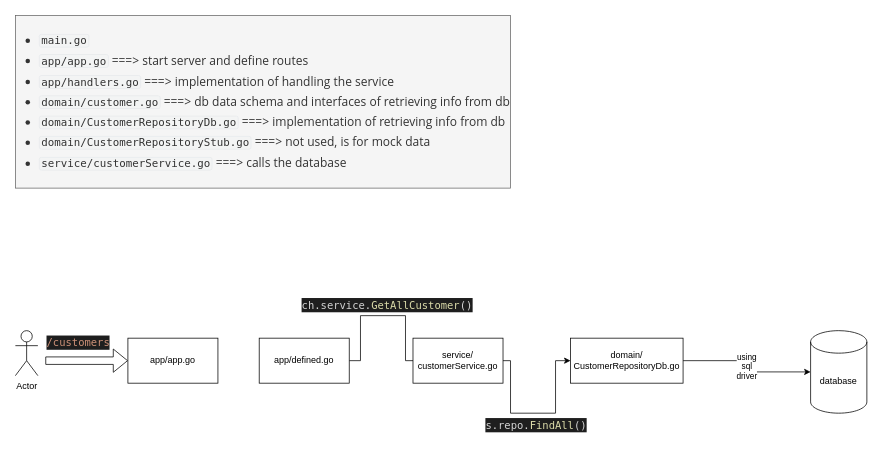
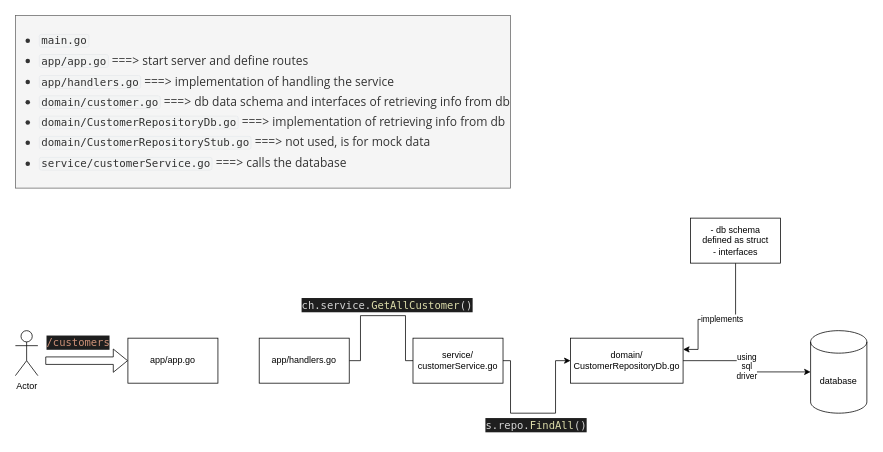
  <mxCell id="0" />
  <mxCell id="1" parent="0" />
  <mxCell id="2" value="" style="shape=flexArrow;endArrow=classic;html=1;rounded=0;" parent="1" edge="1"><mxGeometry width="50" height="50" relative="1" as="geometry"><mxPoint x="60" y="480" as="sourcePoint" /><mxPoint x="170" y="480" as="targetPoint" /></mxGeometry></mxCell>
  <mxCell id="3" value="&lt;meta charset=&quot;utf-8&quot;&gt;&lt;div style=&quot;color: rgb(212, 212, 212); background-color: rgb(30, 30, 30); font-family: &amp;quot;droid sans mono&amp;quot;, &amp;quot;monospace&amp;quot;, monospace, &amp;quot;droid sans fallback&amp;quot;; font-weight: normal; font-size: 14px; line-height: 19px;&quot;&gt;&lt;div&gt;&lt;span style=&quot;color: #ce9178&quot;&gt;/customers&lt;/span&gt;&lt;/div&gt;&lt;/div&gt;" style="text;whiteSpace=wrap;html=1;" parent="1" vertex="1"><mxGeometry x="60" y="440" width="110" height="30" as="geometry" /></mxCell>
  <mxCell id="4" value="Actor" style="shape=umlActor;verticalLabelPosition=bottom;verticalAlign=top;html=1;outlineConnect=0;" parent="1" vertex="1"><mxGeometry x="20" y="440" width="30" height="60" as="geometry" /></mxCell>
  <mxCell id="5" value="app/app.go" style="rounded=0;whiteSpace=wrap;html=1;" parent="1" vertex="1"><mxGeometry x="170" y="450" width="120" height="60" as="geometry" /></mxCell>
  <mxCell id="6" style="edgeStyle=orthogonalEdgeStyle;rounded=0;orthogonalLoop=1;jettySize=auto;html=1;entryX=0;entryY=0.5;entryDx=0;entryDy=0;endArrow=none;" parent="1" source="7" target="10" edge="1"><mxGeometry relative="1" as="geometry"><Array as="points"><mxPoint x="480" y="480" /><mxPoint x="480" y="420" /><mxPoint x="540" y="420" /><mxPoint x="540" y="480" /></Array></mxGeometry></mxCell>
- <mxCell id="7" value="app/defined.go" style="rounded=0;whiteSpace=wrap;html=1;" parent="1" vertex="1"><mxGeometry x="345" y="450" width="120" height="60" as="geometry" /></mxCell>
+ <mxCell id="7" value="app/handlers.go" style="rounded=0;whiteSpace=wrap;html=1;" parent="1" vertex="1"><mxGeometry x="345" y="450" width="120" height="60" as="geometry" /></mxCell>
  <mxCell id="8" value="&lt;meta charset=&quot;utf-8&quot;&gt;&lt;div style=&quot;color: rgb(212, 212, 212); background-color: rgb(30, 30, 30); font-family: &amp;quot;droid sans mono&amp;quot;, &amp;quot;monospace&amp;quot;, monospace, &amp;quot;droid sans fallback&amp;quot;; font-weight: normal; font-size: 14px; line-height: 19px;&quot;&gt;&lt;div&gt;&lt;span style=&quot;color: #d4d4d4&quot;&gt;ch.service.&lt;/span&gt;&lt;span style=&quot;color: #dcdcaa&quot;&gt;GetAllCustomer&lt;/span&gt;&lt;span style=&quot;color: #d4d4d4&quot;&gt;()&lt;/span&gt;&lt;/div&gt;&lt;/div&gt;" style="text;whiteSpace=wrap;html=1;" parent="1" vertex="1"><mxGeometry x="400" y="390" width="250" height="30" as="geometry" /></mxCell>
  <mxCell id="9" style="edgeStyle=orthogonalEdgeStyle;rounded=0;orthogonalLoop=1;jettySize=auto;html=1;entryX=0;entryY=0.5;entryDx=0;entryDy=0;" parent="1" source="10" target="12" edge="1"><mxGeometry relative="1" as="geometry"><Array as="points"><mxPoint x="680" y="480" /><mxPoint x="680" y="550" /><mxPoint x="740" y="550" /><mxPoint x="740" y="480" /></Array></mxGeometry></mxCell>
  <mxCell id="10" value="service/&lt;br&gt;customerService.go" style="rounded=0;whiteSpace=wrap;html=1;" parent="1" vertex="1"><mxGeometry x="550" y="450" width="120" height="60" as="geometry" /></mxCell>
  <mxCell id="11" value="using&lt;br&gt;sql&lt;br&gt;driver" style="edgeStyle=orthogonalEdgeStyle;rounded=0;orthogonalLoop=1;jettySize=auto;html=1;entryX=0;entryY=0.5;entryDx=0;entryDy=0;entryPerimeter=0;" parent="1" source="12" target="14" edge="1"><mxGeometry relative="1" as="geometry" /></mxCell>
  <mxCell id="12" value="domain/&lt;br&gt;CustomerRepositoryDb.go" style="rounded=0;whiteSpace=wrap;html=1;" parent="1" vertex="1"><mxGeometry x="760" y="450" width="150" height="60" as="geometry" /></mxCell>
  <mxCell id="13" value="&lt;meta charset=&quot;utf-8&quot;&gt;&lt;div style=&quot;color: rgb(212, 212, 212); background-color: rgb(30, 30, 30); font-family: &amp;quot;droid sans mono&amp;quot;, &amp;quot;monospace&amp;quot;, monospace, &amp;quot;droid sans fallback&amp;quot;; font-weight: normal; font-size: 14px; line-height: 19px;&quot;&gt;&lt;div&gt;&lt;span style=&quot;color: #d4d4d4&quot;&gt;s.repo.&lt;/span&gt;&lt;span style=&quot;color: #dcdcaa&quot;&gt;FindAll&lt;/span&gt;&lt;span style=&quot;color: #d4d4d4&quot;&gt;()&lt;/span&gt;&lt;/div&gt;&lt;/div&gt;" style="text;whiteSpace=wrap;html=1;" parent="1" vertex="1"><mxGeometry x="645" y="550" width="160" height="30" as="geometry" /></mxCell>
  <mxCell id="14" value="database" style="shape=cylinder3;whiteSpace=wrap;html=1;boundedLbl=1;backgroundOutline=1;size=15;" parent="1" vertex="1"><mxGeometry x="1080" y="440" width="75" height="110" as="geometry" /></mxCell>
+ <mxCell id="15" value="implements" style="edgeStyle=orthogonalEdgeStyle;rounded=0;orthogonalLoop=1;jettySize=auto;html=1;entryX=1;entryY=0.25;entryDx=0;entryDy=0;" parent="1" source="16" target="12" edge="1"><mxGeometry relative="1" as="geometry"><Array as="points"><mxPoint x="980" y="425" /><mxPoint x="930" y="425" /><mxPoint x="930" y="465" /></Array></mxGeometry></mxCell>
+ <mxCell id="16" value="- db schema&lt;br&gt;defined as struct&lt;br&gt;- interfaces" style="rounded=0;whiteSpace=wrap;html=1;" parent="1" vertex="1"><mxGeometry x="920" y="290" width="120" height="60" as="geometry" /></mxCell>
  <mxCell id="17" value="&lt;ul class=&quot;ul-list&quot; style=&quot;box-sizing: border-box ; margin: 0.8em 0px ; padding-left: 30px ; position: relative ; color: rgb(51 , 51 , 51) ; font-family: &amp;#34;open sans&amp;#34; , &amp;#34;clear sans&amp;#34; , &amp;#34;helvetica neue&amp;#34; , &amp;#34;helvetica&amp;#34; , &amp;#34;arial&amp;#34; , &amp;#34;segoe ui emoji&amp;#34; , sans-serif ; font-size: 16px ; font-style: normal ; font-weight: 400 ; letter-spacing: normal ; text-indent: 0px ; text-transform: none ; word-spacing: 0px&quot;&gt;&lt;li class=&quot;md-list-item md-focus-container&quot; style=&quot;box-sizing: border-box ; margin: 0px ; position: relative&quot;&gt;&lt;p class=&quot;md-end-block md-p md-focus&quot; style=&quot;box-sizing: border-box ; line-height: inherit ; margin: 0px 0px 0.5rem ; position: relative&quot;&gt;&lt;span spellcheck=&quot;false&quot; class=&quot;md-pair-s md-expand&quot; style=&quot;box-sizing: border-box&quot;&gt;&lt;code style=&quot;box-sizing: border-box ; border: 1px solid rgb(231 , 234 , 237) ; background-color: rgb(243 , 244 , 244) ; border-radius: 3px ; padding: 0px 2px ; font-size: 0.9em&quot;&gt;main.go&lt;/code&gt;&lt;/span&gt;&lt;/p&gt;&lt;/li&gt;&lt;li class=&quot;md-list-item&quot; style=&quot;box-sizing: border-box ; margin: 0px ; position: relative&quot;&gt;&lt;p class=&quot;md-end-block md-p&quot; style=&quot;box-sizing: border-box ; line-height: inherit ; margin: 0px 0px 0.5rem ; position: relative&quot;&gt;&lt;span spellcheck=&quot;false&quot; class=&quot;md-pair-s&quot; style=&quot;box-sizing: border-box&quot;&gt;&lt;code style=&quot;box-sizing: border-box ; border: 1px solid rgb(231 , 234 , 237) ; background-color: rgb(243 , 244 , 244) ; border-radius: 3px ; padding: 0px 2px ; font-size: 0.9em&quot;&gt;app/app.go&lt;/code&gt;&lt;/span&gt;&lt;span class=&quot;md-plain&quot; style=&quot;box-sizing: border-box&quot;&gt; ===&amp;gt; start server and define routes&lt;/span&gt;&lt;/p&gt;&lt;/li&gt;&lt;li class=&quot;md-list-item&quot; style=&quot;box-sizing: border-box ; margin: 0px ; position: relative&quot;&gt;&lt;p class=&quot;md-end-block md-p&quot; style=&quot;box-sizing: border-box ; line-height: inherit ; margin: 0px 0px 0.5rem ; position: relative&quot;&gt;&lt;span spellcheck=&quot;false&quot; class=&quot;md-pair-s&quot; style=&quot;box-sizing: border-box&quot;&gt;&lt;code style=&quot;box-sizing: border-box ; border: 1px solid rgb(231 , 234 , 237) ; background-color: rgb(243 , 244 , 244) ; border-radius: 3px ; padding: 0px 2px ; font-size: 0.9em&quot;&gt;app/handlers.go&lt;/code&gt;&lt;/span&gt;&lt;span class=&quot;md-plain&quot; style=&quot;box-sizing: border-box&quot;&gt; ===&amp;gt; implementation of handling the service&lt;/span&gt;&lt;/p&gt;&lt;/li&gt;&lt;li class=&quot;md-list-item&quot; style=&quot;box-sizing: border-box ; margin: 0px ; position: relative&quot;&gt;&lt;p class=&quot;md-end-block md-p&quot; style=&quot;box-sizing: border-box ; line-height: inherit ; margin: 0px 0px 0.5rem ; position: relative&quot;&gt;&lt;span spellcheck=&quot;false&quot; class=&quot;md-pair-s&quot; style=&quot;box-sizing: border-box&quot;&gt;&lt;code style=&quot;box-sizing: border-box ; border: 1px solid rgb(231 , 234 , 237) ; background-color: rgb(243 , 244 , 244) ; border-radius: 3px ; padding: 0px 2px ; font-size: 0.9em&quot;&gt;domain/customer.go&lt;/code&gt;&lt;/span&gt;&lt;span class=&quot;md-plain&quot; style=&quot;box-sizing: border-box&quot;&gt; ===&amp;gt; db data schema and interfaces of retrieving info from db&lt;/span&gt;&lt;/p&gt;&lt;/li&gt;&lt;li class=&quot;md-list-item&quot; style=&quot;box-sizing: border-box ; margin: 0px ; position: relative&quot;&gt;&lt;p class=&quot;md-end-block md-p&quot; style=&quot;box-sizing: border-box ; line-height: inherit ; margin: 0px 0px 0.5rem ; position: relative&quot;&gt;&lt;span spellcheck=&quot;false&quot; class=&quot;md-pair-s&quot; style=&quot;box-sizing: border-box&quot;&gt;&lt;code style=&quot;box-sizing: border-box ; border: 1px solid rgb(231 , 234 , 237) ; background-color: rgb(243 , 244 , 244) ; border-radius: 3px ; padding: 0px 2px ; font-size: 0.9em&quot;&gt;domain/CustomerRepositoryDb.go&lt;/code&gt;&lt;/span&gt;&lt;span class=&quot;md-plain&quot; style=&quot;box-sizing: border-box&quot;&gt; ===&amp;gt; implementation of retrieving info from db&lt;/span&gt;&lt;/p&gt;&lt;/li&gt;&lt;li class=&quot;md-list-item&quot; style=&quot;box-sizing: border-box ; margin: 0px ; position: relative&quot;&gt;&lt;p class=&quot;md-end-block md-p&quot; style=&quot;box-sizing: border-box ; line-height: inherit ; margin: 0px 0px 0.5rem ; position: relative&quot;&gt;&lt;span spellcheck=&quot;false&quot; class=&quot;md-pair-s&quot; style=&quot;box-sizing: border-box&quot;&gt;&lt;code style=&quot;box-sizing: border-box ; border: 1px solid rgb(231 , 234 , 237) ; background-color: rgb(243 , 244 , 244) ; border-radius: 3px ; padding: 0px 2px ; font-size: 0.9em&quot;&gt;domain/CustomerRepositoryStub.go&lt;/code&gt;&lt;/span&gt;&lt;span class=&quot;md-plain&quot; style=&quot;box-sizing: border-box&quot;&gt; ===&amp;gt; not used, is for mock data&lt;/span&gt;&lt;/p&gt;&lt;/li&gt;&lt;li class=&quot;md-list-item md-focus-container&quot; style=&quot;box-sizing: border-box ; margin: 0px ; position: relative&quot;&gt;&lt;p class=&quot;md-end-block md-p md-focus&quot; style=&quot;box-sizing: border-box ; line-height: inherit ; margin: 0px 0px 0.5rem ; position: relative&quot;&gt;&lt;span spellcheck=&quot;false&quot; class=&quot;md-pair-s&quot; style=&quot;box-sizing: border-box&quot;&gt;&lt;code style=&quot;box-sizing: border-box ; border: 1px solid rgb(231 , 234 , 237) ; background-color: rgb(243 , 244 , 244) ; border-radius: 3px ; padding: 0px 2px ; font-size: 0.9em&quot;&gt;service/customerService.go&lt;/code&gt;&lt;/span&gt;&lt;span class=&quot;md-plain md-expand&quot; style=&quot;box-sizing: border-box&quot;&gt; ===&amp;gt; calls the database&lt;/span&gt;&lt;/p&gt;&lt;/li&gt;&lt;/ul&gt;" style="text;html=1;strokeColor=#666666;fillColor=#f5f5f5;align=left;verticalAlign=middle;whiteSpace=wrap;rounded=0;fontColor=#333333;" parent="1" vertex="1"><mxGeometry x="20" y="20" width="660" height="230" as="geometry" /></mxCell>
